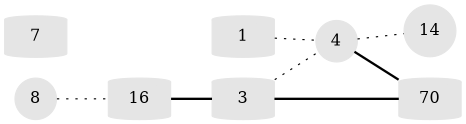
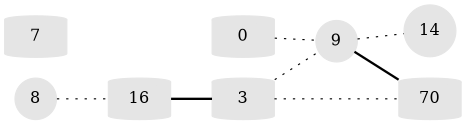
  graph {
    rankdir=LR
    node [color=gray90 shape=cylinder style=filled]
    edge [style=dotted]
-   1 [super="+2+6+20"]
-   4 [shape=circle super="+11"]
+   1 [super="+2+6+20" label=0]
+   4 [shape=circle super="+11" label=9]
    3 [super="+5+15"]
    n4 [label=70 super="+17"]
    14 [shape=circle super="+18+19"]
    7 [super="+6+9+18"]
    8 [shape=circle super="+2+13"]
    16 [super="+12+13"]
    1 -- 4
    4 -- n4 [style=bold]
    4 -- 14
    3 -- 4
-   3 -- n4 [style=bold]
+   3 -- n4
    8 -- 16
    16 -- 3 [style=bold]
  }
